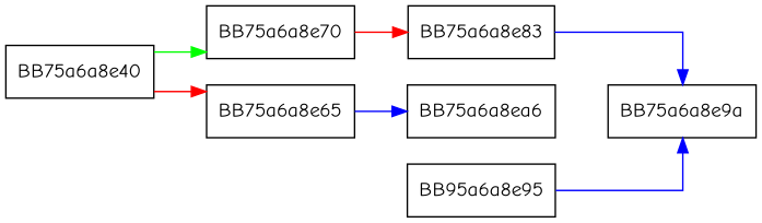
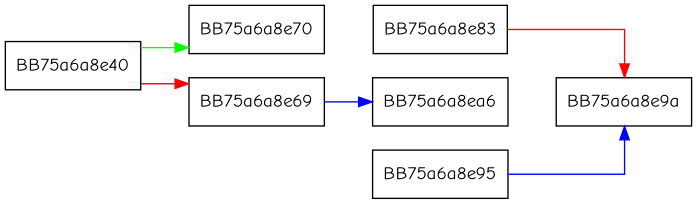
  digraph {
    fontname="Comic Neue"
    rankdir=LR
    splines=ortho
    node [fontname="Comic Neue" shape=box]
    edge [color=blue fontname="Comic Neue"]
    BB75a6a8e40
    BB75a6a8e70
-   BB75a6a8e69 [label=BB75a6a8e65]
+   BB75a6a8e69
    BB75a6a8e83
    BB75a6a8ea6
-   BB75a6a8e95 [label=BB95a6a8e95]
+   BB75a6a8e95
    BB75a6a8e9a
    BB75a6a8e40 -> BB75a6a8e70 [color=green]
    BB75a6a8e40 -> BB75a6a8e69 [color=red]
-   BB75a6a8e70 -> BB75a6a8e83 [color=red]
    BB75a6a8e69 -> BB75a6a8ea6
-   BB75a6a8e83 -> BB75a6a8e9a
+   BB75a6a8e83 -> BB75a6a8e9a [color=red]
    BB75a6a8e95 -> BB75a6a8e9a
  }
